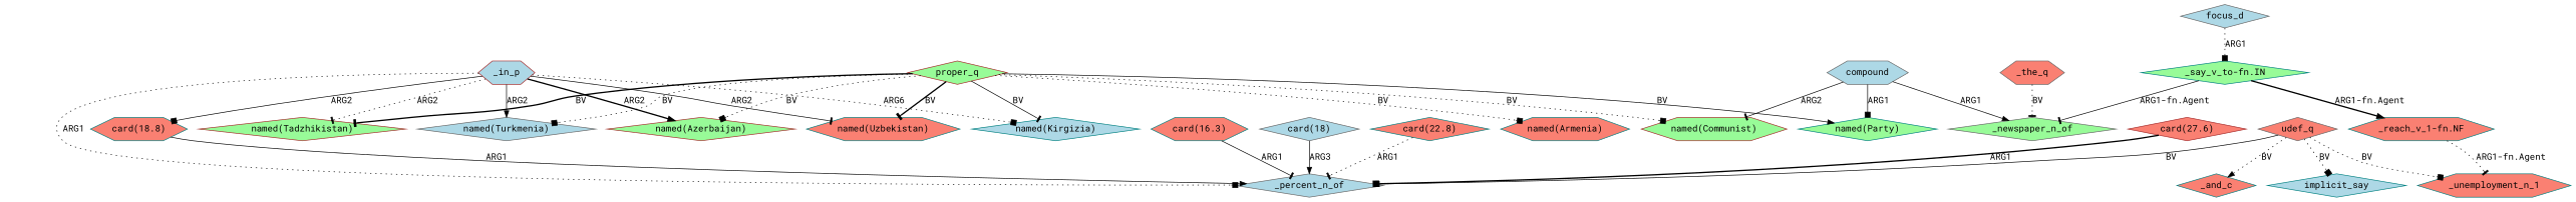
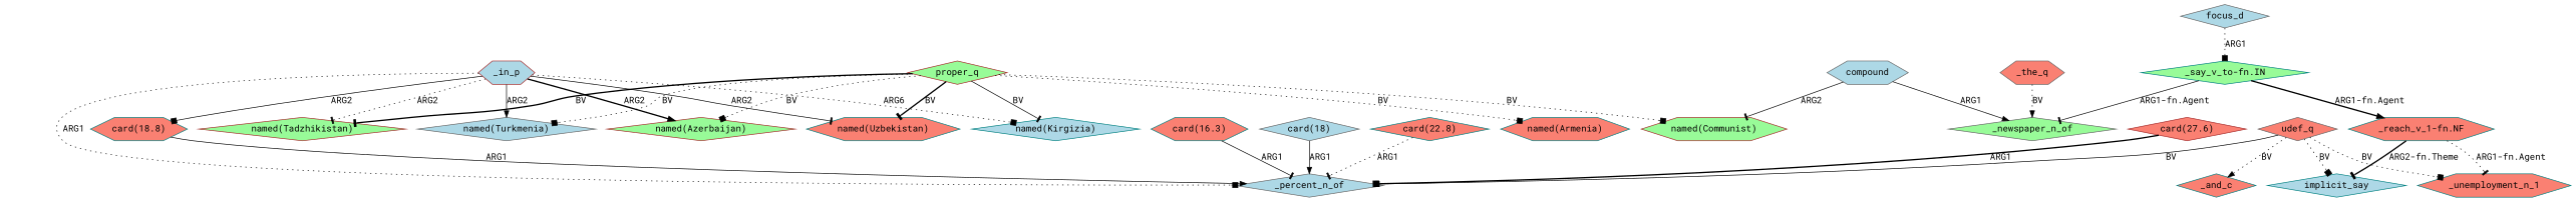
  digraph {
    fontname="Roboto Mono"
    node [color=teal fillcolor=salmon fontname="Roboto Mono" shape=diamond style=filled]
    edge [arrowhead=box fontname="Roboto Mono" style=dotted]
    _in_p [color=brown fillcolor=lightblue shape=hexagon]
    _percent_n_of [color=gray40 fillcolor=lightblue]
    "named(Tadzhikistan)" [color=brown fillcolor=palegreen]
    "named(Turkmenia)" [color=gray40 fillcolor=lightblue]
    "named(Azerbaijan)" [color=brown fillcolor=palegreen]
    "named(Uzbekistan)" [shape=hexagon]
    "named(Kirgizia)" [fillcolor=lightblue]
    "card(18.8)" [shape=hexagon]
    "named(Armenia)" [shape=hexagon]
    "card(16.3)" [shape=hexagon]
    proper_q [color=brown fillcolor=palegreen]
    "named(Communist)" [color=brown fillcolor=palegreen shape=hexagon]
-   "named(Party)" [fillcolor=palegreen]
    "card(18)" [color=gray40 fillcolor=lightblue]
    "_say_v_to-fn.IN" [fillcolor=palegreen]
    _newspaper_n_of [color=gray40 fillcolor=palegreen]
    "_reach_v_1-fn.NF" [shape=hexagon]
    n18 [fillcolor=lightblue label=implicit_say]
    _unemployment_n_1 [shape=hexagon]
    focus_d [color=gray40 fillcolor=lightblue]
    udef_q [color=gray40]
    _and_c
    "card(22.8)"
    "card(27.6)" [color=brown]
    compound [color=gray40 fillcolor=lightblue shape=hexagon]
    _the_q [color=gray40 shape=hexagon]
    _in_p -> _percent_n_of [label=ARG1]
    _in_p -> "named(Tadzhikistan)" [arrowhead=tee label=ARG2]
    _in_p -> "named(Turkmenia)" [arrowhead=normal label=ARG2 style=solid]
    _in_p -> "named(Azerbaijan)" [arrowhead=normal label=ARG2 style=bold]
    _in_p -> "named(Uzbekistan)" [arrowhead=tee label=ARG2 style=solid]
    _in_p -> "named(Kirgizia)" [label=ARG6]
    _in_p -> "card(18.8)" [label=ARG2 style=solid]
    "card(18.8)" -> _percent_n_of [arrowhead=normal label=ARG1 style=solid]
    "card(16.3)" -> _percent_n_of [arrowhead=tee label=ARG1 style=solid]
    proper_q -> "named(Tadzhikistan)" [arrowhead=tee label=BV style=bold]
    proper_q -> "named(Turkmenia)" [label=BV]
    proper_q -> "named(Azerbaijan)" [label=BV]
    proper_q -> "named(Uzbekistan)" [arrowhead=tee label=BV style=bold]
    proper_q -> "named(Kirgizia)" [arrowhead=tee label=BV style=solid]
    proper_q -> "named(Armenia)" [label=BV]
    proper_q -> "named(Communist)" [label=BV]
-   proper_q -> "named(Party)" [arrowhead=normal label=BV style=solid]
-   "card(18)" -> _percent_n_of [arrowhead=normal label=ARG3 style=solid]
+   "card(18)" -> _percent_n_of [arrowhead=normal label=ARG1 style=solid]
    "_say_v_to-fn.IN" -> _newspaper_n_of [arrowhead=tee label="ARG1-fn.Agent" style=solid]
    "_say_v_to-fn.IN" -> "_reach_v_1-fn.NF" [arrowhead=normal label="ARG1-fn.Agent" style=bold]
+   "_reach_v_1-fn.NF" -> n18 [arrowhead=tee label="ARG2-fn.Theme" style=bold]
    "_reach_v_1-fn.NF" -> _unemployment_n_1 [arrowhead=tee label="ARG1-fn.Agent"]
    focus_d -> "_say_v_to-fn.IN" [label=ARG1]
    udef_q -> _percent_n_of [label=BV style=solid]
    udef_q -> n18 [label=BV]
    udef_q -> _unemployment_n_1 [label=BV]
    udef_q -> _and_c [arrowhead=normal label=BV]
    "card(22.8)" -> _percent_n_of [arrowhead=tee label=ARG1]
    "card(27.6)" -> _percent_n_of [label=ARG1 style=bold]
    compound -> "named(Communist)" [arrowhead=tee label=ARG2 style=solid]
-   compound -> "named(Party)" [label=ARG1 style=solid]
    compound -> _newspaper_n_of [arrowhead=normal label=ARG1 style=solid]
-   _the_q -> _newspaper_n_of [arrowhead=tee label=BV]
+   _the_q -> _newspaper_n_of [arrowhead=normal label=BV]
  }
